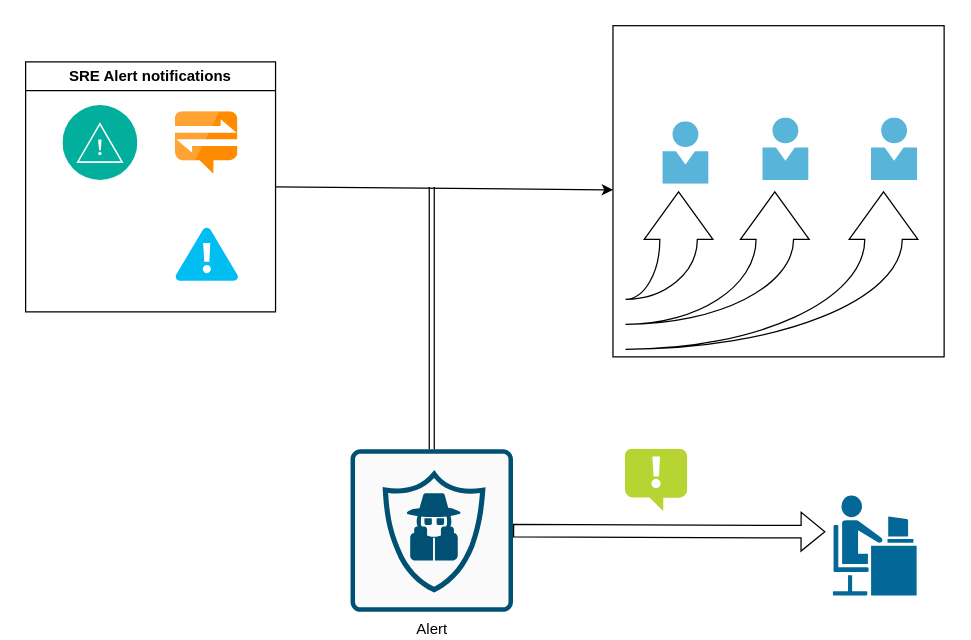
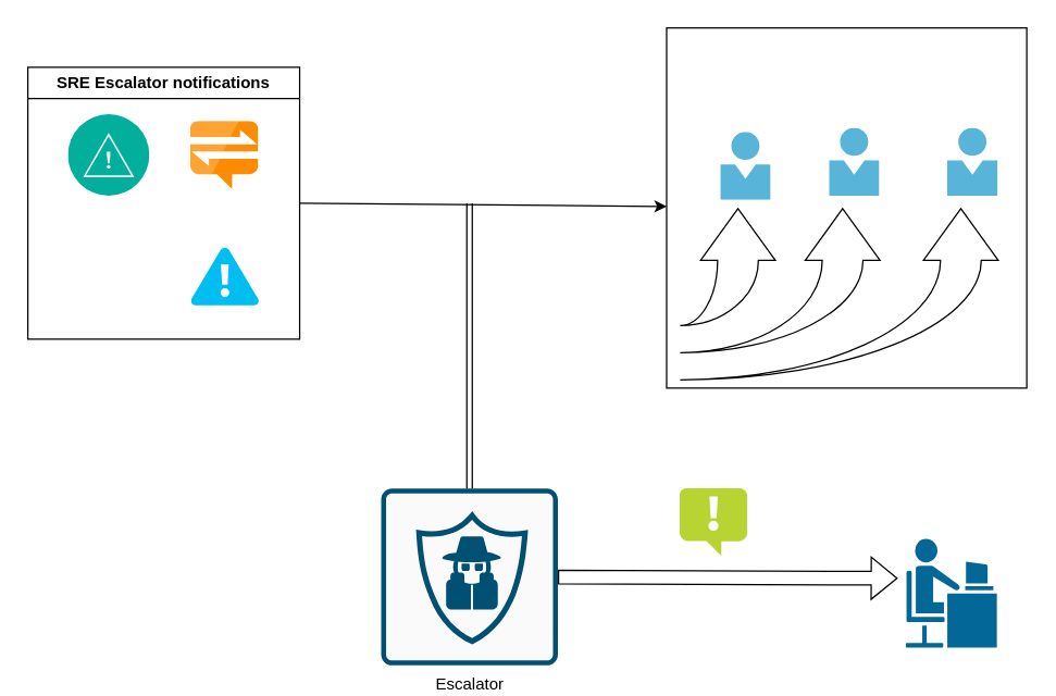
  <mxCell id="0" />
  <mxCell id="1" parent="0" />
  <mxCell id="2" value="" style="whiteSpace=wrap;html=1;aspect=fixed;" vertex="1" parent="1"><mxGeometry x="490" y="20" width="265" height="265" as="geometry" /></mxCell>
  <mxCell id="3" value="" style="image;sketch=0;aspect=fixed;html=1;points=[];align=center;fontSize=12;image=img/lib/mscae/Notification_Hubs.svg;" vertex="1" parent="1"><mxGeometry x="140" y="89" width="50" height="50" as="geometry" /></mxCell>
  <mxCell id="4" value="" style="image;aspect=fixed;perimeter=ellipsePerimeter;html=1;align=center;shadow=0;dashed=0;fontColor=#4277BB;labelBackgroundColor=default;fontSize=12;spacingTop=3;image=img/lib/ibm/management/alert_notification.svg;" vertex="1" parent="1"><mxGeometry x="50" y="84" width="60" height="60" as="geometry" /></mxCell>
  <mxCell id="5" value="" style="shape=image;html=1;verticalAlign=top;verticalLabelPosition=bottom;labelBackgroundColor=#ffffff;imageAspect=0;aspect=fixed;image=https://cdn1.iconfinder.com/data/icons/ui-essential-17/32/UI_Essential_Outline_1_essential-app-ui-phone-notification-alert-128.png" vertex="1" parent="1"><mxGeometry x="50" y="174" width="58" height="58" as="geometry" /></mxCell>
  <mxCell id="6" value="" style="verticalLabelPosition=bottom;html=1;verticalAlign=top;align=center;strokeColor=none;fillColor=#00BEF2;shape=mxgraph.azure.azure_alert;" vertex="1" parent="1"><mxGeometry x="140" y="181.75" width="50" height="42.5" as="geometry" /></mxCell>
- <mxCell id="7" value="SRE Alert notifications" style="swimlane;whiteSpace=wrap;html=1;" vertex="1" parent="1"><mxGeometry x="20" y="49" width="200" height="200" as="geometry" /></mxCell>
+ <mxCell id="7" value="SRE Escalator notifications" style="swimlane;whiteSpace=wrap;html=1;" vertex="1" parent="1"><mxGeometry x="20" y="49" width="200" height="200" as="geometry" /></mxCell>
  <mxCell id="8" value="" style="image;sketch=0;aspect=fixed;html=1;points=[];align=center;fontSize=12;image=img/lib/mscae/Person.svg;" vertex="1" parent="1"><mxGeometry x="697" y="94" width="37" height="50" as="geometry" /></mxCell>
  <mxCell id="9" value="" style="image;sketch=0;aspect=fixed;html=1;points=[];align=center;fontSize=12;image=img/lib/mscae/Person.svg;" vertex="1" parent="1"><mxGeometry x="530" y="97" width="37" height="50" as="geometry" /></mxCell>
  <mxCell id="10" value="" style="image;sketch=0;aspect=fixed;html=1;points=[];align=center;fontSize=12;image=img/lib/mscae/Person.svg;" vertex="1" parent="1"><mxGeometry x="610" y="94" width="37" height="50" as="geometry" /></mxCell>
  <mxCell id="11" value="" style="endArrow=classic;html=1;rounded=0;exitX=1;exitY=0.5;exitDx=0;exitDy=0;" edge="1" parent="1" source="7" target="2"><mxGeometry width="50" height="50" relative="1" as="geometry"><mxPoint x="480" y="339" as="sourcePoint" /><mxPoint x="490" y="149" as="targetPoint" /></mxGeometry></mxCell>
  <mxCell id="12" value="" style="html=1;shadow=0;dashed=0;align=center;verticalAlign=middle;shape=mxgraph.arrows2.jumpInArrow;dy=15;dx=38;arrowHead=55;flipH=1;direction=north;" vertex="1" parent="1"><mxGeometry x="500" y="153" width="70" height="86" as="geometry" /></mxCell>
  <mxCell id="13" value="" style="html=1;shadow=0;dashed=0;align=center;verticalAlign=middle;shape=mxgraph.arrows2.jumpInArrow;dy=15;dx=38;arrowHead=55;flipH=1;direction=north;" vertex="1" parent="1"><mxGeometry x="500" y="153" width="147" height="106" as="geometry" /></mxCell>
  <mxCell id="14" value="" style="html=1;shadow=0;dashed=0;align=center;verticalAlign=middle;shape=mxgraph.arrows2.jumpInArrow;dy=15;dx=38;arrowHead=55;flipH=1;direction=north;" vertex="1" parent="1"><mxGeometry x="500" y="153" width="234" height="126" as="geometry" /></mxCell>
  <mxCell id="15" value="" style="shape=image;html=1;verticalAlign=top;verticalLabelPosition=bottom;labelBackgroundColor=#ffffff;imageAspect=0;aspect=fixed;image=https://cdn2.iconfinder.com/data/icons/kids/128x128/apps/agt_action_fail.png" vertex="1" parent="1"><mxGeometry x="656" y="177" width="78" height="78" as="geometry" /></mxCell>
- <mxCell id="16" value="Alert" style="sketch=0;points=[[0.015,0.015,0],[0.985,0.015,0],[0.985,0.985,0],[0.015,0.985,0],[0.25,0,0],[0.5,0,0],[0.75,0,0],[1,0.25,0],[1,0.5,0],[1,0.75,0],[0.75,1,0],[0.5,1,0],[0.25,1,0],[0,0.75,0],[0,0.5,0],[0,0.25,0]];verticalLabelPosition=bottom;html=1;verticalAlign=top;aspect=fixed;align=center;pointerEvents=1;shape=mxgraph.cisco19.rect;prIcon=next_generation_intrusion_prevention_system;fillColor=#FAFAFA;strokeColor=#005073;" vertex="1" parent="1"><mxGeometry x="280" y="359" width="130" height="130" as="geometry" /></mxCell>
+ <mxCell id="16" value="Escalator" style="sketch=0;points=[[0.015,0.015,0],[0.985,0.015,0],[0.985,0.985,0],[0.015,0.985,0],[0.25,0,0],[0.5,0,0],[0.75,0,0],[1,0.25,0],[1,0.5,0],[1,0.75,0],[0.75,1,0],[0.5,1,0],[0.25,1,0],[0,0.75,0],[0,0.5,0],[0,0.25,0]];verticalLabelPosition=bottom;html=1;verticalAlign=top;aspect=fixed;align=center;pointerEvents=1;shape=mxgraph.cisco19.rect;prIcon=next_generation_intrusion_prevention_system;fillColor=#FAFAFA;strokeColor=#005073;" vertex="1" parent="1"><mxGeometry x="280" y="359" width="130" height="130" as="geometry" /></mxCell>
  <mxCell id="17" value="" style="shape=link;html=1;rounded=0;exitX=0.5;exitY=0;exitDx=0;exitDy=0;exitPerimeter=0;" edge="1" parent="1" source="16"><mxGeometry width="100" relative="1" as="geometry"><mxPoint x="460" y="319" as="sourcePoint" /><mxPoint x="345" y="149" as="targetPoint" /></mxGeometry></mxCell>
  <mxCell id="18" value="" style="shape=mxgraph.cisco.people.androgenous_person;html=1;pointerEvents=1;dashed=0;fillColor=#036897;strokeColor=#ffffff;strokeWidth=2;verticalLabelPosition=bottom;verticalAlign=top;align=center;outlineConnect=0;" vertex="1" parent="1"><mxGeometry x="665" y="395" width="69" height="82" as="geometry" /></mxCell>
  <mxCell id="19" value="" style="shape=flexArrow;endArrow=classic;html=1;rounded=0;exitX=1;exitY=0.5;exitDx=0;exitDy=0;exitPerimeter=0;entryX=-0.072;entryY=0.366;entryDx=0;entryDy=0;entryPerimeter=0;" edge="1" parent="1" source="16" target="18"><mxGeometry width="50" height="50" relative="1" as="geometry"><mxPoint x="480" y="339" as="sourcePoint" /><mxPoint x="530" y="289" as="targetPoint" /></mxGeometry></mxCell>
  <mxCell id="20" value="" style="image;sketch=0;aspect=fixed;html=1;points=[];align=center;fontSize=12;image=img/lib/mscae/Notification.svg;" vertex="1" parent="1"><mxGeometry x="500" y="359" width="50" height="50" as="geometry" /></mxCell>
